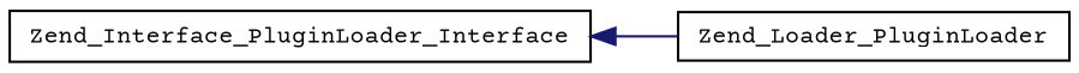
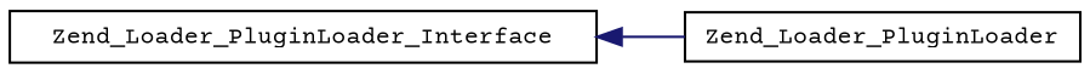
  digraph {
    rankdir=LR
    fontname="Courier Prime"
    node [color=black fillcolor=white fontname="Courier Prime" fontsize=10 shape=record style=filled]
-   n1 [height=0.2 label=Zend_Interface_PluginLoader_Interface width=0.4]
+   n1 [height=0.2 label=Zend_Loader_PluginLoader_Interface width=0.4]
    n2 [height=0.2 label=Zend_Loader_PluginLoader width=0.4]
    n1 -> n2 [color=midnightblue dir=back fontname="Courier Prime" fontsize=10 labelfontname=Helvetica labelfontsize=10 style=solid]
  }
